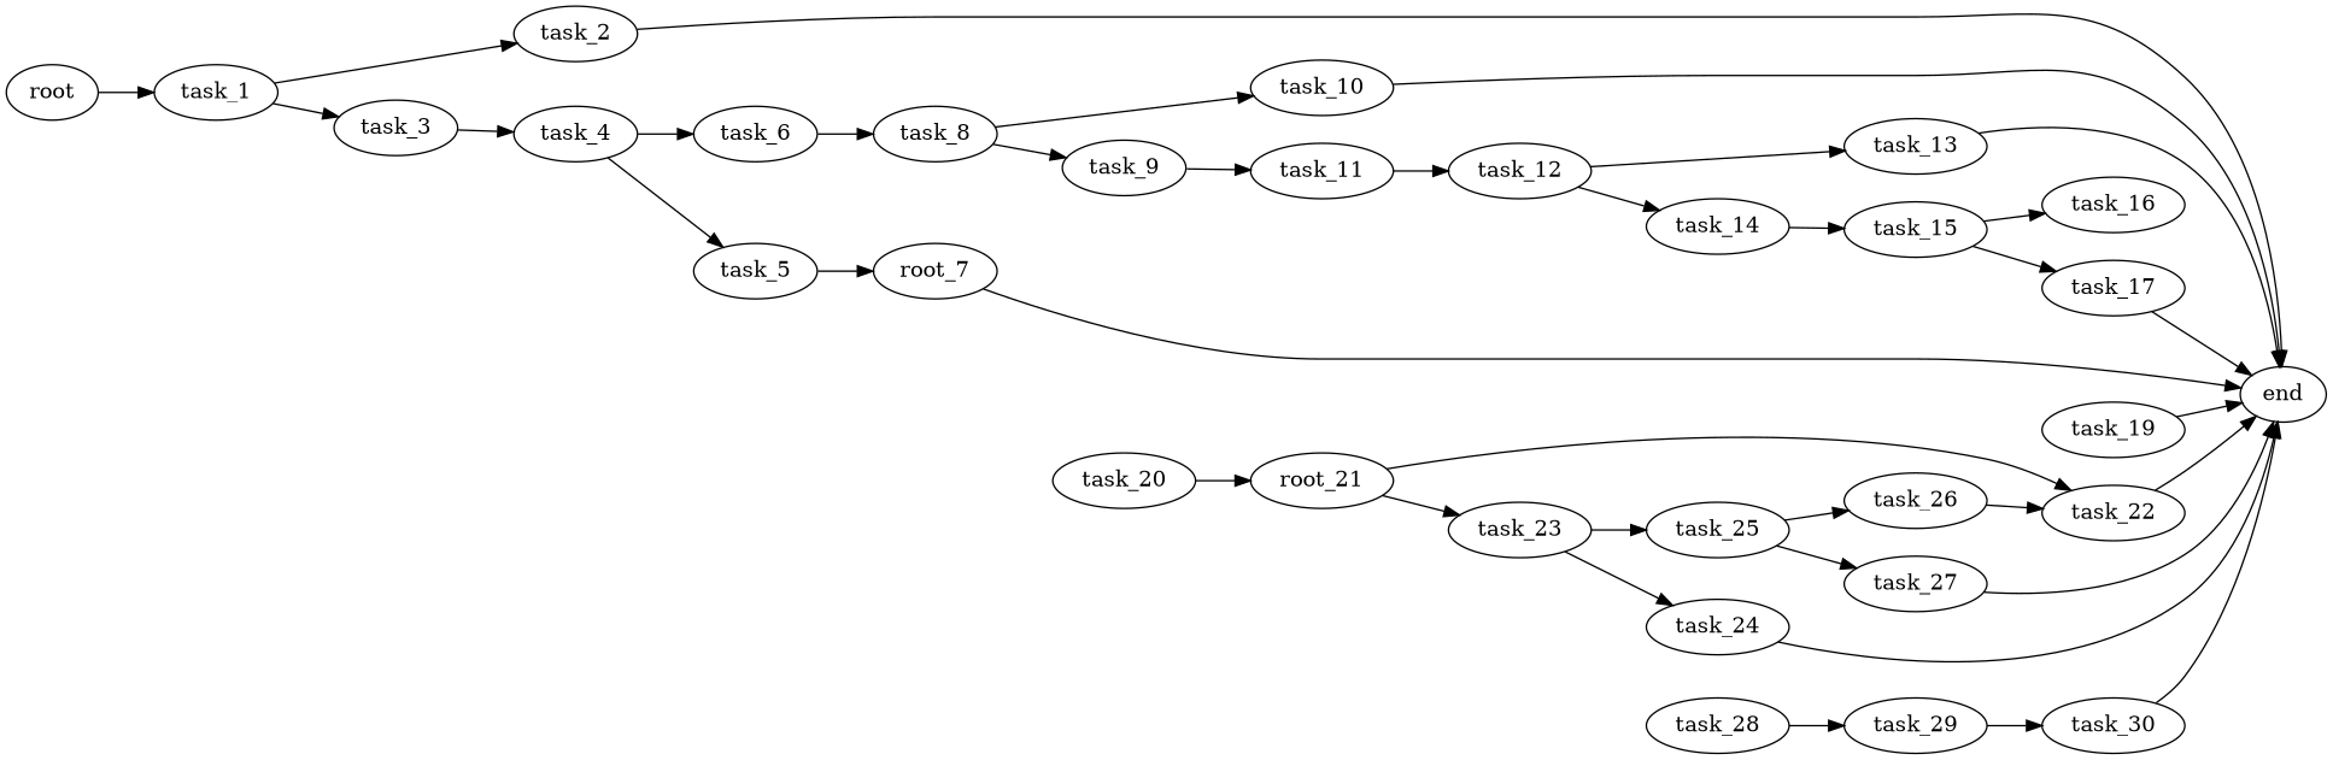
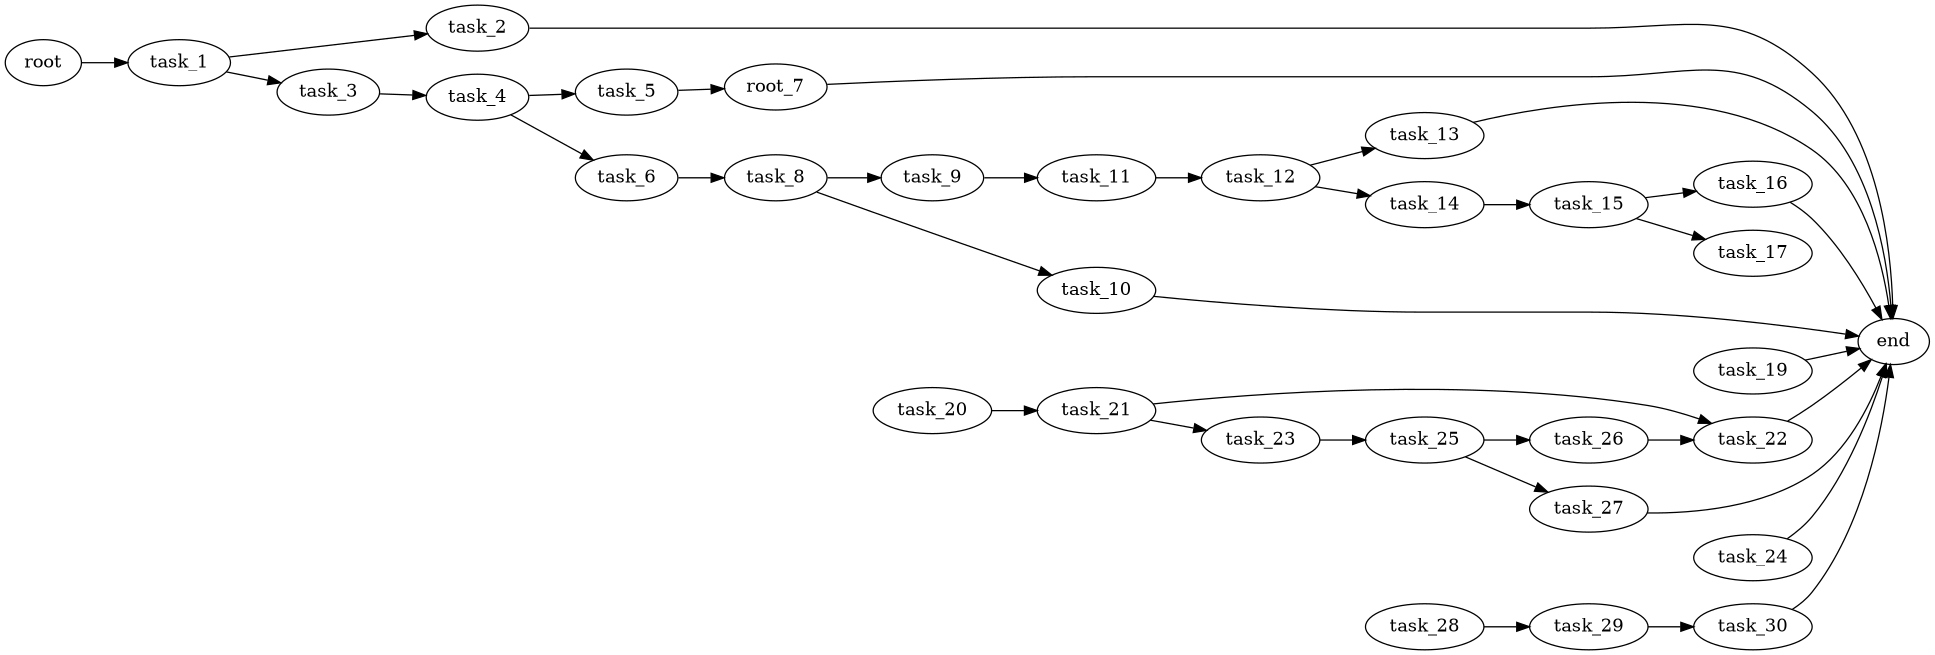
  digraph {
    rankdir=LR
    root
    task_1
    task_2
    task_3
    end
    task_4
    task_5
    task_6
    n9 [label=root_7]
    task_8
    task_9
    task_10
    task_11
    task_12
    task_13
    task_14
    task_15
    task_16
    task_17
    task_19
    task_20
-   task_21 [label=root_21]
+   task_21
    task_22
    task_23
    task_24
    task_25
    task_26
    task_27
    task_28
    task_29
    task_30
    root -> task_1
    task_1 -> task_2
    task_1 -> task_3
    task_2 -> end
    task_3 -> task_4
    task_4 -> task_5
    task_4 -> task_6
    task_5 -> n9
    task_6 -> task_8
    n9 -> end
    task_8 -> task_9
    task_8 -> task_10
    task_9 -> task_11
    task_10 -> end
    task_11 -> task_12
    task_12 -> task_13
    task_12 -> task_14
    task_13 -> end
    task_14 -> task_15
    task_15 -> task_16
    task_15 -> task_17
-   task_17 -> end
+   task_16 -> end
    task_19 -> end
    task_20 -> task_21
    task_21 -> task_22
    task_21 -> task_23
    task_22 -> end
-   task_23 -> task_24
    task_23 -> task_25
    task_24 -> end
    task_25 -> task_26
    task_25 -> task_27
    task_26 -> task_22
    task_27 -> end
    task_28 -> task_29
    task_29 -> task_30
    task_30 -> end
  }
